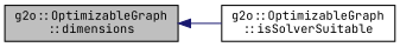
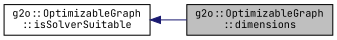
  digraph {
    rankdir=LR
    fontname="JetBrains Mono"
    node [color=black fontname="JetBrains Mono" fontsize=10 shape=record style=filled]
    n1 [fillcolor=grey75 fontcolor=black height=0.2 label="g2o::OptimizableGraph\l::dimensions" width=0.4]
    n2 [fillcolor=white height=0.2 label="g2o::OptimizableGraph\l::isSolverSuitable" width=0.4]
-   n1 -> n2 [color=midnightblue dir=back fontname="JetBrains Mono" fontsize=10 labelfontname=Helvetica labelfontsize=10 style=solid]
+   n2 -> n1 [color=midnightblue dir=back fontname="JetBrains Mono" fontsize=10 labelfontname=Helvetica labelfontsize=10 style=solid]
  }
